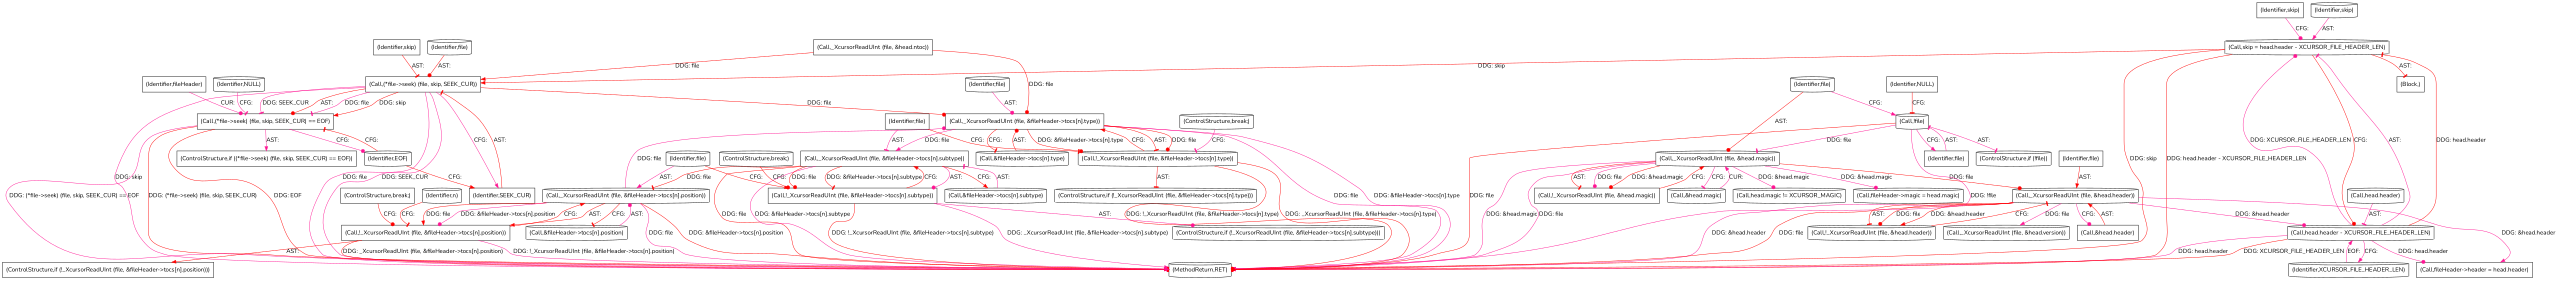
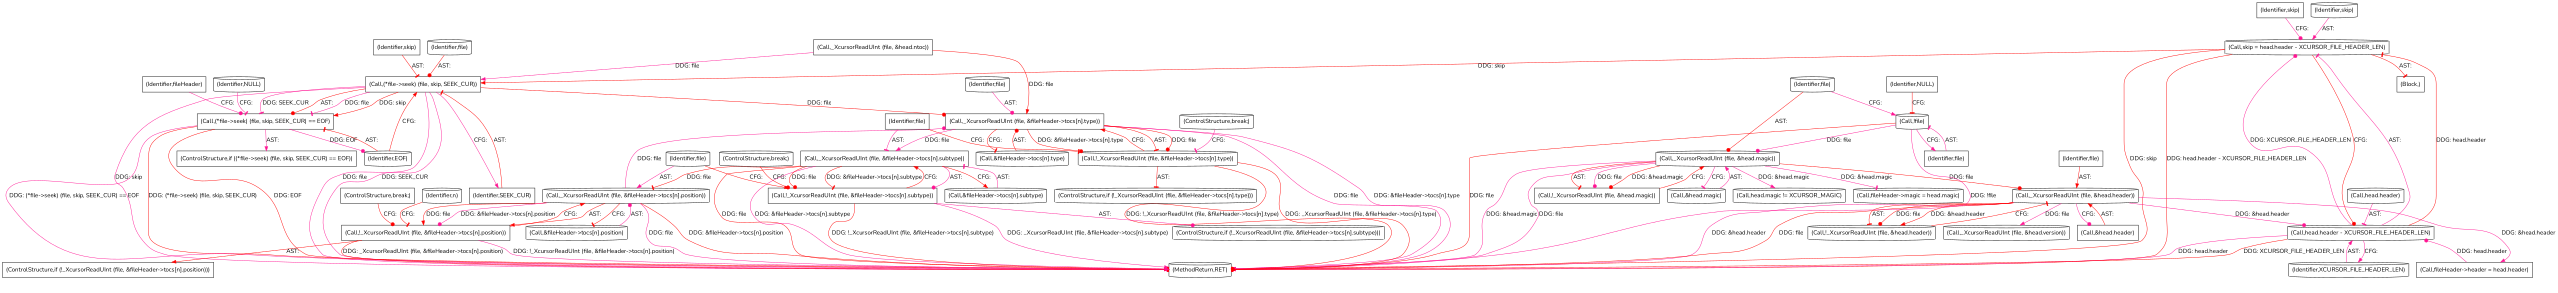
  digraph {
    fontname=Nunito
    node [fontname=Nunito shape=cylinder]
    edge [arrowhead=normal color=red fontname=Nunito]
    n1 [label="(Call,skip = head.header - XCURSOR_FILE_HEADER_LEN)"]
    n2 [label="(Call,head.header - XCURSOR_FILE_HEADER_LEN)"]
    n3 [label="(Call,(*file->seek) (file, skip, SEEK_CUR))" shape=box]
    n4 [label="(Block,)" shape=box]
    n5 [label="(MethodReturn,RET)"]
    n6 [label="(Call,fileHeader->header = head.header)" shape=box]
    n7 [label="(Identifier,XCURSOR_FILE_HEADER_LEN)"]
    n8 [label="(Call,(*file->seek) (file, skip, SEEK_CUR) == EOF)" shape=box]
    n9 [label="(Call,_XcursorReadUInt (file, &fileHeader->tocs[n].type))" shape=box]
    n10 [label="(Identifier,SEEK_CUR)" shape=box]
    n11 [label="(Call,_XcursorReadUInt (file, &head.header))"]
    n12 [label="(Call,!_XcursorReadUInt (file, &head.header))"]
    n13 [label="(Call,_XcursorReadUInt (file, &head.version))"]
    n14 [label="(Call,&head.header)" shape=box]
    n15 [label="(Call,_XcursorReadUInt (file, &head.magic))"]
    n16 [label="(Call,!_XcursorReadUInt (file, &head.magic))" shape=box]
    n17 [label="(Call,&head.magic)"]
    n18 [label="(Call,head.magic != XCURSOR_MAGIC)"]
    n19 [label="(Call,fileHeader->magic = head.magic)"]
    n20 [label="(Call,!file)"]
    n21 [label="(Identifier,file)" shape=box]
-   n22 [label="(ControlStructure,if (!file))"]
    n23 [label="(ControlStructure,if ((*file->seek) (file, skip, SEEK_CUR) == EOF))" shape=box]
    n24 [label="(Identifier,EOF)"]
    n25 [label="(Call,!_XcursorReadUInt (file, &fileHeader->tocs[n].type))"]
    n26 [label="(Call,_XcursorReadUInt (file, &fileHeader->tocs[n].subtype))" shape=box]
    n27 [label="(Call,&fileHeader->tocs[n].type)"]
    n28 [label="(ControlStructure,if (!_XcursorReadUInt (file, &fileHeader->tocs[n].type)))"]
    n29 [label="(Call,!_XcursorReadUInt (file, &fileHeader->tocs[n].subtype))" shape=box]
    n30 [label="(Call,_XcursorReadUInt (file, &fileHeader->tocs[n].position))"]
    n31 [label="(Call,&fileHeader->tocs[n].subtype)"]
    n32 [label="(ControlStructure,if (!_XcursorReadUInt (file, &fileHeader->tocs[n].subtype)))"]
    n33 [label="(Call,!_XcursorReadUInt (file, &fileHeader->tocs[n].position))" shape=box]
    n34 [label="(Call,&fileHeader->tocs[n].position)"]
    n35 [label="(ControlStructure,if (!_XcursorReadUInt (file, &fileHeader->tocs[n].position)))" shape=box]
    n36 [label="(Identifier,NULL)"]
    n37 [label="(Identifier,file)"]
    n38 [label="(ControlStructure,break;)"]
    n39 [label="(ControlStructure,break;)"]
    n40 [label="(Identifier,skip)" shape=box]
    n41 [label="(Call,head.header)"]
    n42 [label="(Identifier,file)"]
    n43 [label="(Identifier,file)"]
    n44 [label="(Identifier,skip)" shape=box]
    n45 [label="(ControlStructure,break;)" shape=box]
    n46 [label="(Call,_XcursorReadUInt (file, &head.ntoc))" shape=box]
    n47 [label="(Identifier,skip)"]
    n48 [label="(Identifier,file)" shape=box]
    n49 [label="(Identifier,fileHeader)" shape=box]
    n50 [label="(Identifier,n)"]
    n51 [label="(Identifier,file)" shape=box]
    n52 [label="(Identifier,NULL)" shape=box]
    n53 [label="(Identifier,file)"]
    n1 -> n2 [arrowhead=dot label="CFG: "]
    n1 -> n3 [label="DDG: skip"]
    n1 -> n4 [arrowhead=tee label="AST: "]
    n1 -> n5 [label="DDG: head.header - XCURSOR_FILE_HEADER_LEN"]
    n1 -> n5 [arrowhead=tee label="DDG: skip"]
    n2 -> n1 [arrowhead=tee color=deeppink label="AST: "]
    n2 -> n1 [arrowhead=tee label="DDG: head.header"]
    n2 -> n1 [arrowhead=dot color=deeppink label="DDG: XCURSOR_FILE_HEADER_LEN"]
    n2 -> n5 [arrowhead=dot color=deeppink label="DDG: head.header"]
    n2 -> n5 [arrowhead=tee label="DDG: XCURSOR_FILE_HEADER_LEN"]
-   n2 -> n6 [arrowhead=dot color=deeppink label="DDG: head.header"]
+   n6 -> n2 [arrowhead=dot color=deeppink label="DDG: head.header"]
    n2 -> n7 [color=deeppink label="CFG: "]
    n3 -> n5 [color=deeppink label="DDG: skip"]
    n3 -> n5 [arrowhead=tee color=deeppink label="DDG: file"]
    n3 -> n5 [arrowhead=dot color=deeppink label="DDG: SEEK_CUR"]
    n3 -> n8 [arrowhead=dot label="AST: "]
    n3 -> n8 [arrowhead=tee color=deeppink label="DDG: file"]
    n3 -> n8 [label="DDG: skip"]
    n3 -> n8 [arrowhead=tee color=deeppink label="DDG: SEEK_CUR"]
    n3 -> n9 [arrowhead=dot label="DDG: file"]
    n3 -> n10 [color=deeppink label="CFG: "]
-   n7 -> n2 [color=deeppink label="EOF: "]
+   n7 -> n2 [color=deeppink label="AST: "]
    n8 -> n5 [label="DDG: (*file->seek) (file, skip, SEEK_CUR)"]
    n8 -> n5 [label="DDG: EOF"]
    n8 -> n5 [color=deeppink label="DDG: (*file->seek) (file, skip, SEEK_CUR) == EOF"]
    n8 -> n23 [color=deeppink label="AST: "]
-   n8 -> n24 [arrowhead=dot color=deeppink label="CFG: "]
+   n8 -> n24 [arrowhead=dot color=deeppink label="DDG: EOF"]
    n9 -> n5 [color=deeppink label="DDG: file"]
    n9 -> n5 [color=deeppink label="DDG: &fileHeader->tocs[n].type"]
    n9 -> n25 [arrowhead=tee label="AST: "]
    n9 -> n25 [arrowhead=dot label="DDG: file"]
    n9 -> n25 [arrowhead=dot label="DDG: &fileHeader->tocs[n].type"]
    n9 -> n26 [color=deeppink label="DDG: file"]
    n9 -> n27 [arrowhead=tee label="CFG: "]
    n10 -> n3 [arrowhead=tee label="AST: "]
    n11 -> n2 [arrowhead=dot color=deeppink label="DDG: &head.header"]
    n11 -> n5 [arrowhead=dot color=deeppink label="DDG: &head.header"]
    n11 -> n5 [arrowhead=dot label="DDG: file"]
    n11 -> n6 [color=deeppink label="DDG: &head.header"]
    n11 -> n12 [arrowhead=tee label="AST: "]
    n11 -> n12 [arrowhead=dot label="DDG: file"]
    n11 -> n12 [label="DDG: &head.header"]
    n11 -> n13 [color=deeppink label="DDG: file"]
    n11 -> n14 [arrowhead=dot color=deeppink label="CFG: "]
    n12 -> n11 [arrowhead=tee label="CFG: "]
    n14 -> n11 [label="AST: "]
    n15 -> n5 [color=deeppink label="DDG: &head.magic"]
    n15 -> n5 [color=deeppink label="DDG: file"]
    n15 -> n11 [arrowhead=dot label="DDG: file"]
    n15 -> n16 [arrowhead=tee label="AST: "]
    n15 -> n16 [arrowhead=dot color=deeppink label="DDG: file"]
    n15 -> n16 [arrowhead=dot label="DDG: &head.magic"]
    n15 -> n17 [arrowhead=tee color=deeppink label="CFG: "]
-   n15 -> n18 [arrowhead=dot color=deeppink label="DDG: &head.magic"]
-   n15 -> n19 [arrowhead=dot color=deeppink label="DDG: &head.magic"]
+   n15 -> n18 [color=deeppink label="DDG: &head.magic"]
+   n15 -> n19 [arrowhead=tee color=deeppink label="DDG: &head.magic"]
    n16 -> n15 [label="CFG: "]
-   n17 -> n15 [color=deeppink label="CUR: "]
+   n17 -> n15 [color=deeppink label="AST: "]
    n20 -> n5 [arrowhead=tee color=deeppink label="DDG: !file"]
    n20 -> n5 [arrowhead=tee label="DDG: file"]
-   n20 -> n15 [arrowhead=tee color=deeppink label="DDG: file"]
+   n20 -> n15 [arrowhead=dot color=deeppink label="DDG: file"]
    n20 -> n21 [color=deeppink label="CFG: "]
-   n20 -> n22 [arrowhead=tee color=deeppink label="AST: "]
    n21 -> n20 [arrowhead=tee color=deeppink label="AST: "]
-   n24 -> n10 [label="CFG: "]
-   n24 -> n8 [arrowhead=tee label="CFG: "]
+   n24 -> n3 [label="CFG: "]
+   n24 -> n8 [arrowhead=tee label="AST: "]
    n25 -> n5 [arrowhead=tee label="DDG: _XcursorReadUInt (file, &fileHeader->tocs[n].type)"]
    n25 -> n5 [arrowhead=dot label="DDG: !_XcursorReadUInt (file, &fileHeader->tocs[n].type)"]
    n25 -> n9 [label="CFG: "]
    n25 -> n28 [arrowhead=tee label="AST: "]
    n26 -> n5 [arrowhead=tee label="DDG: file"]
    n26 -> n5 [arrowhead=dot color=deeppink label="DDG: &fileHeader->tocs[n].subtype"]
    n26 -> n29 [arrowhead=dot color=deeppink label="AST: "]
    n26 -> n29 [arrowhead=dot label="DDG: file"]
    n26 -> n29 [arrowhead=tee label="DDG: &fileHeader->tocs[n].subtype"]
    n26 -> n30 [arrowhead=tee label="DDG: file"]
    n26 -> n31 [label="CFG: "]
    n27 -> n9 [arrowhead=dot label="AST: "]
    n29 -> n5 [label="DDG: !_XcursorReadUInt (file, &fileHeader->tocs[n].subtype)"]
    n29 -> n5 [color=deeppink label="DDG: _XcursorReadUInt (file, &fileHeader->tocs[n].subtype)"]
    n29 -> n26 [label="CFG: "]
    n29 -> n32 [arrowhead=dot color=deeppink label="AST: "]
    n30 -> n5 [arrowhead=dot color=deeppink label="DDG: file"]
    n30 -> n5 [arrowhead=tee label="DDG: &fileHeader->tocs[n].position"]
    n30 -> n9 [arrowhead=dot color=deeppink label="DDG: file"]
    n30 -> n33 [label="AST: "]
    n30 -> n33 [label="DDG: file"]
    n30 -> n33 [arrowhead=dot color=deeppink label="DDG: &fileHeader->tocs[n].position"]
    n30 -> n34 [arrowhead=tee label="CFG: "]
    n31 -> n26 [arrowhead=tee color=deeppink label="AST: "]
    n33 -> n5 [arrowhead=tee label="DDG: _XcursorReadUInt (file, &fileHeader->tocs[n].position)"]
    n33 -> n5 [color=deeppink label="DDG: !_XcursorReadUInt (file, &fileHeader->tocs[n].position)"]
    n33 -> n30 [label="CFG: "]
    n33 -> n35 [label="AST: "]
    n34 -> n30 [arrowhead=dot color=deeppink label="AST: "]
    n36 -> n8 [arrowhead=tee color=deeppink label="CFG: "]
    n37 -> n15 [arrowhead=dot label="AST: "]
    n37 -> n20 [color=deeppink label="CFG: "]
    n38 -> n25 [arrowhead=tee color=deeppink label="CFG: "]
    n39 -> n29 [arrowhead=dot label="CFG: "]
    n40 -> n1 [arrowhead=dot color=deeppink label="CFG: "]
    n41 -> n2 [arrowhead=tee color=deeppink label="AST: "]
    n42 -> n9 [arrowhead=dot color=deeppink label="AST: "]
    n43 -> n29 [label="CFG: "]
    n43 -> n30 [color=deeppink label="AST: "]
    n44 -> n3 [arrowhead=tee label="AST: "]
    n45 -> n33 [arrowhead=dot label="CFG: "]
-   n46 -> n3 [label="DDG: file"]
-   n46 -> n9 [arrowhead=dot label="DDG: file"]
+   n46 -> n3 [color=deeppink label="DDG: file"]
+   n46 -> n9 [label="DDG: file"]
    n47 -> n1 [color=deeppink label="AST: "]
    n48 -> n25 [arrowhead=tee label="CFG: "]
    n48 -> n26 [arrowhead=tee color=deeppink label="AST: "]
-   n49 -> n8 [arrowhead=dot color=deeppink label="CUR: "]
+   n49 -> n8 [arrowhead=dot color=deeppink label="CFG: "]
    n50 -> n33 [arrowhead=tee label="CFG: "]
    n51 -> n11 [label="AST: "]
    n52 -> n20 [arrowhead=tee label="CFG: "]
    n53 -> n3 [arrowhead=dot label="AST: "]
  }
